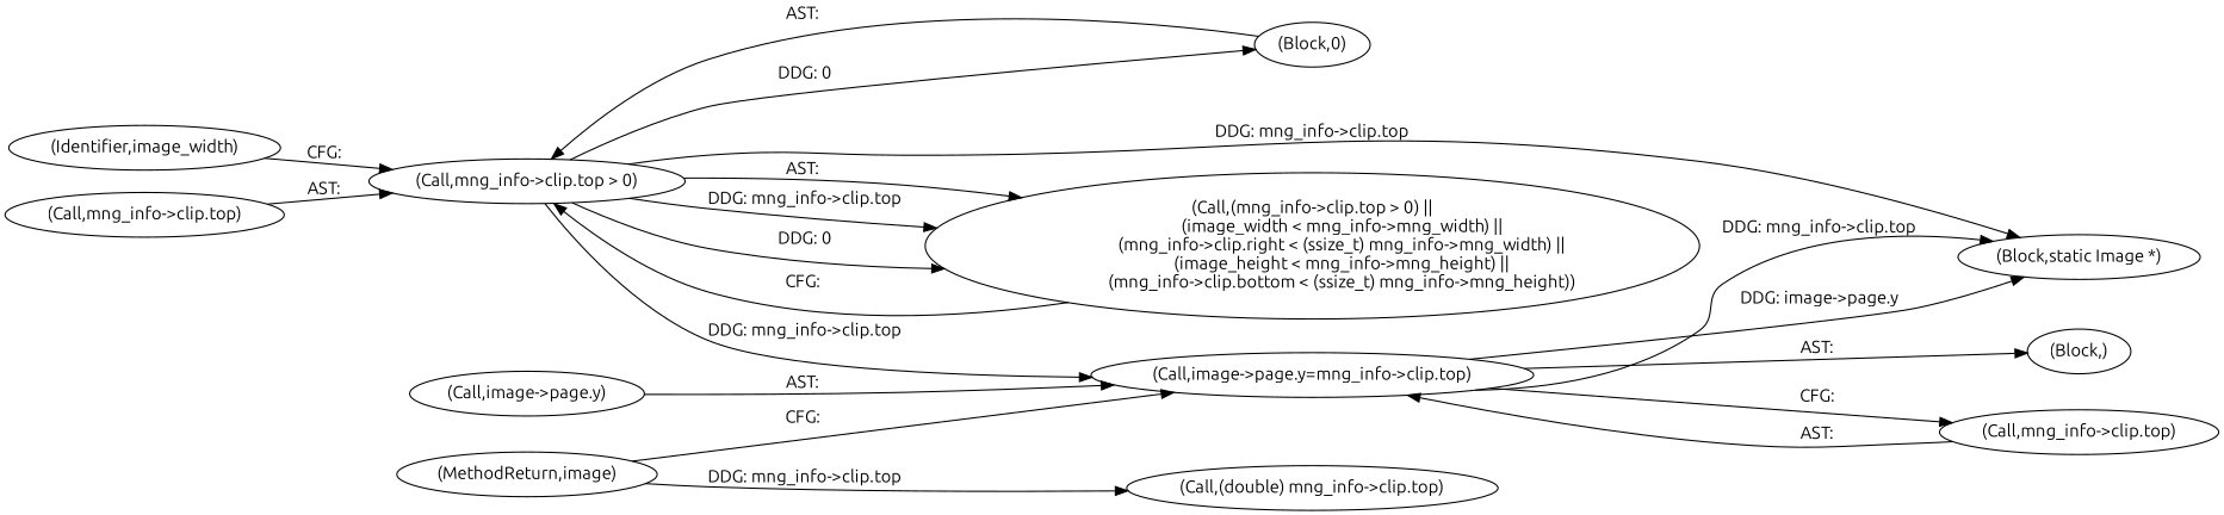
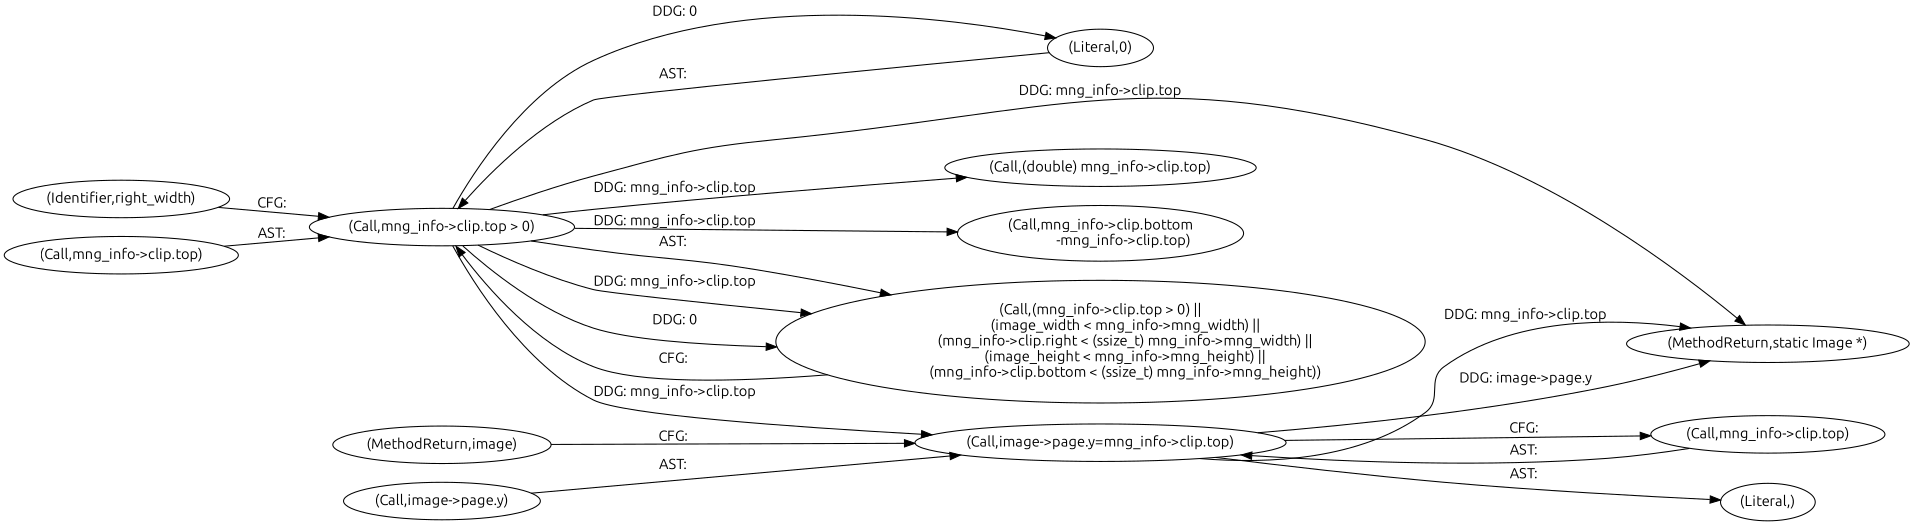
  digraph {
    fontname=Ubuntu
    rankdir=LR
    node [fontname=Ubuntu]
    edge [fontname=Ubuntu]
    n1 [label="(Call,image->page.y=mng_info->clip.top)"]
-   n2 [label="(Block,static Image *)"]
+   n2 [label="(MethodReturn,static Image *)"]
    n3 [label="(Call,mng_info->clip.top)"]
-   n4 [label="(Block,)"]
+   n4 [label="(Literal,)"]
    n5 [label="(Call,mng_info->clip.top > 0)"]
    n6 [label="(Call,(double) mng_info->clip.top)"]
+   n7 [label="(Call,mng_info->clip.bottom\n               -mng_info->clip.top)"]
    n8 [label="(Call,(mng_info->clip.top > 0) ||\n                (image_width < mng_info->mng_width) ||\n                (mng_info->clip.right < (ssize_t) mng_info->mng_width) ||\n                (image_height < mng_info->mng_height) ||\n                (mng_info->clip.bottom < (ssize_t) mng_info->mng_height))"]
-   n9 [label="(Block,0)"]
-   n10 [label="(Identifier,image_width)"]
+   n9 [label="(Literal,0)"]
+   n10 [label="(Identifier,right_width)"]
    n11 [label="(MethodReturn,image)"]
    n12 [label="(Call,mng_info->clip.top)"]
    n13 [label="(Call,image->page.y)"]
    n1 -> n2 [label="DDG: mng_info->clip.top"]
    n1 -> n2 [label="DDG: image->page.y"]
    n1 -> n3 [label="CFG: "]
    n1 -> n4 [label="AST: "]
    n3 -> n1 [label="AST: "]
    n5 -> n1 [label="DDG: mng_info->clip.top"]
    n5 -> n2 [label="DDG: mng_info->clip.top"]
-   n11 -> n6 [label="DDG: mng_info->clip.top"]
+   n5 -> n6 [label="DDG: mng_info->clip.top"]
+   n5 -> n7 [label="DDG: mng_info->clip.top"]
    n5 -> n8 [label="AST: "]
    n5 -> n8 [label="DDG: mng_info->clip.top"]
    n5 -> n8 [label="DDG: 0"]
    n5 -> n9 [label="DDG: 0"]
    n8 -> n5 [label="CFG: "]
    n9 -> n5 [label="AST: "]
    n10 -> n5 [label="CFG: "]
    n11 -> n1 [label="CFG: "]
    n12 -> n5 [label="AST: "]
    n13 -> n1 [label="AST: "]
  }
